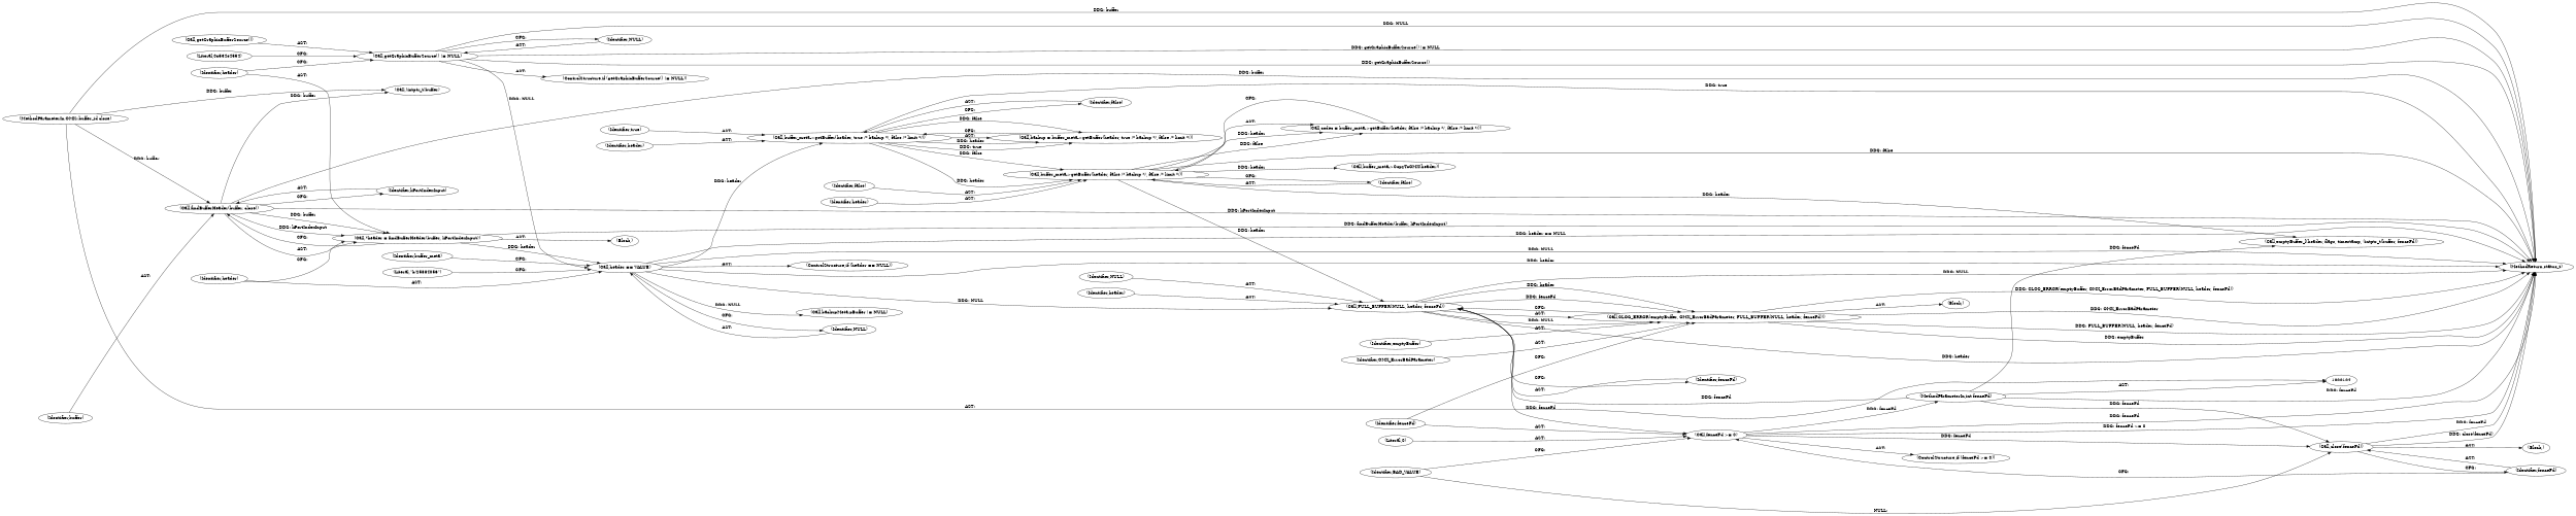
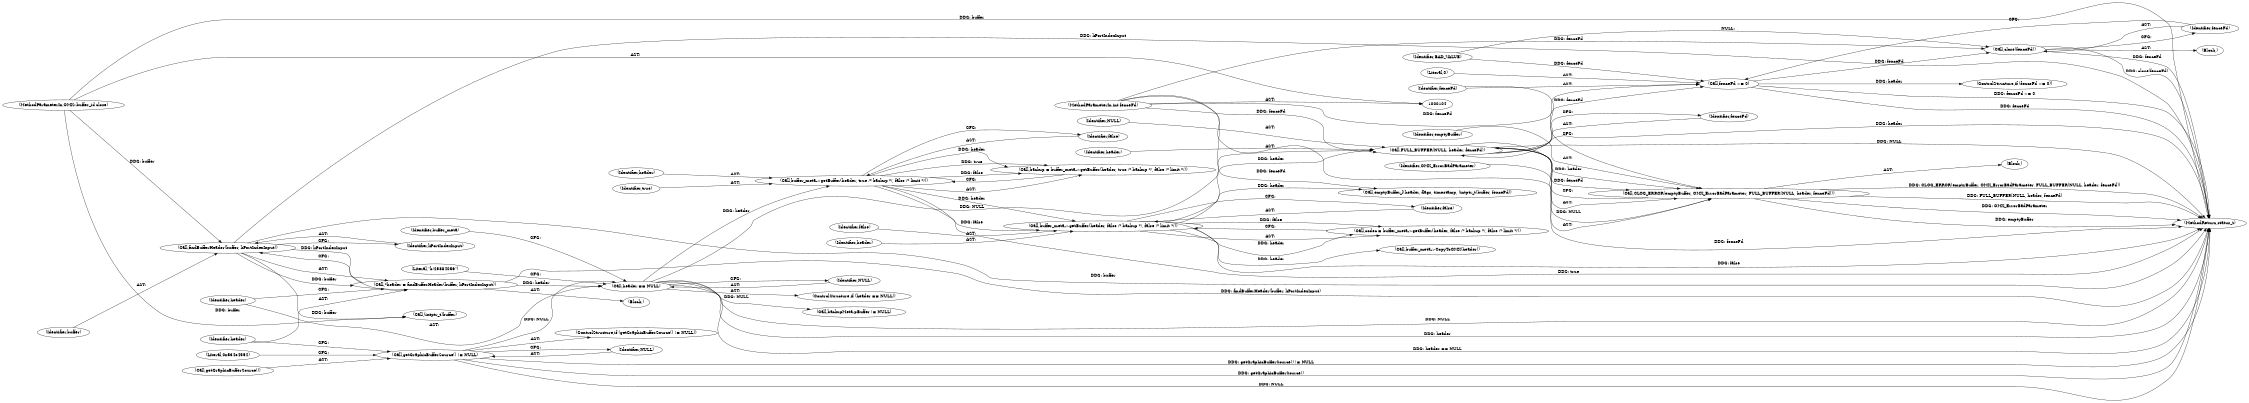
  digraph {
    rankdir=LR
    n1 [label="(Call,FULL_BUFFER(NULL, header, fenceFd))"]
    n2 [label="(Call,CLOG_ERROR(emptyBuffer, OMX_ErrorBadParameter, FULL_BUFFER(NULL, header, fenceFd)))"]
    n3 [label="(Call,fenceFd >= 0)"]
    n4 [label="(Identifier,fenceFd)"]
    n5 [label="(MethodReturn,status_t)"]
    n6 [label="(Block,)"]
    n7 [label="(Call,close(fenceFd))"]
    n8 [label="(ControlStructure,if (fenceFd >= 0))"]
-   n9 [label="(Call,header == VALUE)"]
+   n9 [label="(Call,header == NULL)"]
    n10 [label="(Call,buffer_meta->getBuffer(header, true /* backup */, false /* limit */))"]
    n11 [label="(Call,backupMeta.pBuffer != NULL)"]
    n12 [label="(Identifier,NULL)"]
    n13 [label="(ControlStructure,if (header == NULL))"]
    n14 [label="(Call,buffer_meta->getBuffer(header, false /* backup */, false /* limit */))"]
    n15 [label="(Call,backup = buffer_meta->getBuffer(header, true /* backup */, false /* limit */))"]
    n16 [label="(Identifier,false)"]
    n17 [label="(Call,*header = findBufferHeader(buffer, kPortIndexInput))"]
-   n18 [label="(Call,findBufferHeader(buffer, close))"]
+   n18 [label="(Call,findBufferHeader(buffer, kPortIndexInput))"]
    n19 [label="(Block,)"]
    n20 [label="(Call,(intptr_t)buffer)"]
    n21 [label="(Identifier,kPortIndexInput)"]
    n22 [label="(MethodParameterIn,OMX::buffer_id close)"]
    1000104
    n24 [label="(Call,getGraphicBufferSource() != NULL)"]
    n25 [label="(ControlStructure,if (getGraphicBufferSource() != NULL))"]
    n26 [label="(Identifier,NULL)"]
    n27 [label="(Identifier,false)"]
    n28 [label="(Call,emptyBuffer_l(header, flags, timestamp, (intptr_t)buffer, fenceFd))"]
    n29 [label="(Call,codec = buffer_meta->getBuffer(header, false /* backup */, false /* limit */))"]
    n30 [label="(Call,buffer_meta->CopyToOMX(header))"]
    n31 [label="(MethodParameterIn,int fenceFd)"]
    n32 [label="(Block,)"]
    n33 [label="(Identifier,fenceFd)"]
    n34 [label="(Literal,0)"]
    n35 [label="(Identifier,header)"]
    n36 [label="(Identifier,fenceFd)"]
    n37 [label="(Identifier,NULL)"]
    n38 [label="(Identifier,emptyBuffer)"]
    n39 [label="(Identifier,true)"]
    n40 [label="(Identifier,header)"]
    n41 [label="(Identifier,buffer)"]
    n42 [label="(Call,getGraphicBufferSource())"]
    n43 [label="(Identifier,header)"]
    n44 [label="(Identifier,header)"]
    n45 [label="(Identifier,BAD_VALUE)"]
    n46 [label="(Identifier,buffer_meta)"]
    n47 [label="(Identifier,OMX_ErrorBadParameter)"]
    n48 [label="(Identifier,false)"]
    n49 [label="(Literal,\"b/25884056\")"]
    n50 [label="(Literal,0x534e4554)"]
    n51 [label="(Identifier,header)"]
    n1 -> n2 [label="AST: "]
    n1 -> n2 [label="DDG: NULL"]
    n1 -> n2 [label="DDG: header"]
    n1 -> n2 [label="DDG: fenceFd"]
    n1 -> n3 [label="DDG: fenceFd"]
    n1 -> n4 [label="CFG: "]
    n1 -> n5 [label="DDG: header"]
    n1 -> n5 [label="DDG: NULL"]
    n2 -> n1 [label="CFG: "]
    n2 -> n5 [label="DDG: FULL_BUFFER(NULL, header, fenceFd)"]
    n2 -> n5 [label="DDG: OMX_ErrorBadParameter"]
    n2 -> n5 [label="DDG: emptyBuffer"]
    n2 -> n5 [label="DDG: CLOG_ERROR(emptyBuffer, OMX_ErrorBadParameter, FULL_BUFFER(NULL, header, fenceFd))"]
    n2 -> n6 [label="AST: "]
    n3 -> n5 [label="DDG: fenceFd >= 0"]
    n3 -> n5 [label="DDG: fenceFd"]
    n3 -> n7 [label="DDG: fenceFd"]
-   n3 -> n8 [label="AST: "]
+   n3 -> n8 [label="DDG: header"]
    n4 -> n1 [label="AST: "]
    n7 -> n5 [label="DDG: fenceFd"]
    n7 -> n5 [label="DDG: close(fenceFd)"]
    n7 -> n32 [label="AST: "]
    n7 -> n33 [label="CFG: "]
    n9 -> n1 [label="DDG: NULL"]
    n9 -> n5 [label="DDG: header == NULL"]
    n9 -> n5 [label="DDG: NULL"]
    n9 -> n5 [label="DDG: header"]
    n9 -> n10 [label="DDG: header"]
    n9 -> n11 [label="DDG: NULL"]
    n9 -> n12 [label="CFG: "]
    n9 -> n13 [label="AST: "]
    n10 -> n5 [label="DDG: true"]
    n10 -> n14 [label="DDG: header"]
    n10 -> n14 [label="DDG: false"]
    n10 -> n15 [label="AST: "]
    n10 -> n15 [label="DDG: header"]
    n10 -> n15 [label="DDG: true"]
    n10 -> n15 [label="DDG: false"]
    n10 -> n16 [label="CFG: "]
    n12 -> n9 [label="AST: "]
    n14 -> n1 [label="DDG: header"]
    n14 -> n5 [label="DDG: false"]
    n14 -> n27 [label="CFG: "]
    n14 -> n28 [label="DDG: header"]
    n14 -> n29 [label="AST: "]
    n14 -> n29 [label="DDG: header"]
    n14 -> n29 [label="DDG: false"]
    n14 -> n30 [label="DDG: header"]
    n15 -> n10 [label="CFG: "]
    n16 -> n10 [label="AST: "]
    n17 -> n5 [label="DDG: findBufferHeader(buffer, kPortIndexInput)"]
    n17 -> n9 [label="DDG: header"]
    n17 -> n18 [label="CFG: "]
    n17 -> n19 [label="AST: "]
    n18 -> n5 [label="DDG: buffer"]
    n18 -> n5 [label="DDG: kPortIndexInput"]
    n18 -> n17 [label="AST: "]
    n18 -> n17 [label="DDG: buffer"]
    n18 -> n17 [label="DDG: kPortIndexInput"]
    n18 -> n20 [label="DDG: buffer"]
    n18 -> n21 [label="CFG: "]
    n21 -> n18 [label="AST: "]
    n22 -> n5 [label="DDG: buffer"]
    n22 -> n18 [label="DDG: buffer"]
    n22 -> n20 [label="DDG: buffer"]
    n22 -> 1000104 [label="AST: "]
    n24 -> n5 [label="DDG: getGraphicBufferSource() != NULL"]
    n24 -> n5 [label="DDG: getGraphicBufferSource()"]
    n24 -> n5 [label="DDG: NULL"]
    n24 -> n9 [label="DDG: NULL"]
    n24 -> n25 [label="AST: "]
    n24 -> n26 [label="CFG: "]
    n26 -> n24 [label="AST: "]
    n27 -> n14 [label="AST: "]
    n29 -> n14 [label="CFG: "]
    n31 -> n1 [label="DDG: fenceFd"]
-   n3 -> n31 [label="DDG: fenceFd"]
+   n31 -> n3 [label="DDG: fenceFd"]
    n31 -> n5 [label="DDG: fenceFd"]
    n31 -> n7 [label="DDG: fenceFd"]
    n31 -> 1000104 [label="AST: "]
    n31 -> n28 [label="DDG: fenceFd"]
    n33 -> n3 [label="CFG: "]
    n33 -> n7 [label="AST: "]
    n34 -> n3 [label="AST: "]
    n35 -> n14 [label="AST: "]
    n36 -> n2 [label="CFG: "]
    n36 -> n3 [label="AST: "]
    n37 -> n1 [label="AST: "]
    n38 -> n2 [label="AST: "]
    n39 -> n10 [label="AST: "]
    n40 -> n17 [label="AST: "]
    n40 -> n24 [label="CFG: "]
    n41 -> n18 [label="AST: "]
    n42 -> n24 [label="AST: "]
    n43 -> n9 [label="AST: "]
    n43 -> n17 [label="CFG: "]
    n44 -> n10 [label="AST: "]
-   n45 -> n3 [label="CFG: "]
+   n45 -> n3 [label="DDG: fenceFd"]
    n45 -> n7 [label="NULL: "]
    n46 -> n9 [label="CFG: "]
    n47 -> n2 [label="AST: "]
    n48 -> n14 [label="AST: "]
    n49 -> n9 [label="CFG: "]
    n50 -> n24 [label="CFG: "]
    n51 -> n1 [label="AST: "]
  }
